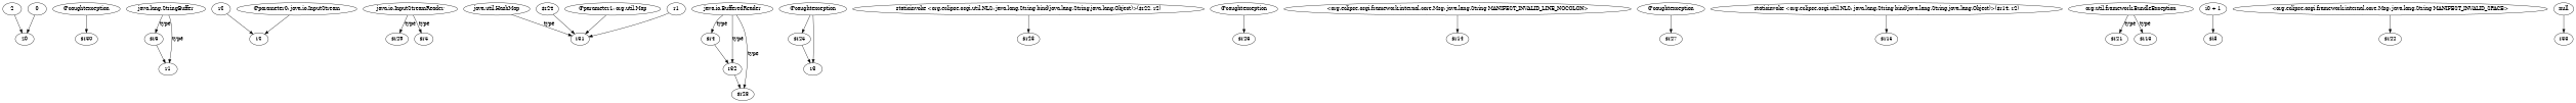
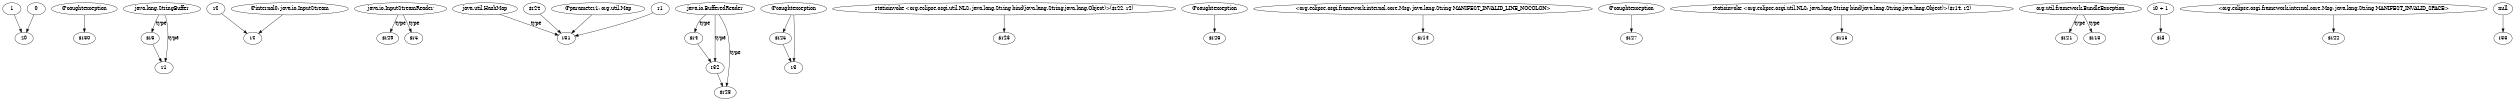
  digraph {
-   n1 [label=2]
+   n1 [label=1]
    n2 [label=z0]
    n3 [label="@caughtexception"]
    n4 [label="$r30"]
    n5 [label="java.lang.StringBuffer"]
    n6 [label="$r6"]
    n7 [label=r1]
    n8 [label=r0]
    n9 [label=r0]
    n10 [label="java.io.InputStreamReader"]
    n11 [label="$r29"]
    n12 [label="$r5"]
    n13 [label=0]
    n14 [label="java.util.HashMap"]
    n15 [label=r31]
    n16 [label="$r24"]
    n17 [label="$r4"]
    n18 [label=r32]
    n19 [label="$r28"]
    n20 [label="$r25"]
    n21 [label=r3]
    n22 [label="staticinvoke <org.eclipse.osgi.util.NLS: java.lang.String bind(java.lang.String,java.lang.Object)>($r22, r2)"]
    n23 [label="$r23"]
    n24 [label="@caughtexception"]
    n25 [label="$r26"]
-   n26 [label="@parameter0: java.io.InputStream"]
+   n26 [label="@internal0: java.io.InputStream"]
    n27 [label="<org.eclipse.osgi.framework.internal.core.Msg: java.lang.String MANIFEST_INVALID_LINE_NOCOLON>"]
    n28 [label="$r14"]
    n29 [label="@caughtexception"]
    n30 [label="java.io.BufferedReader"]
    n31 [label="@caughtexception"]
    n32 [label="$r27"]
    n33 [label="staticinvoke <org.eclipse.osgi.util.NLS: java.lang.String bind(java.lang.String,java.lang.Object)>($r14, r2)"]
    n34 [label="$r15"]
    n35 [label="org.util.framework.BundleException"]
    n36 [label="$r21"]
    n37 [label="$r13"]
    n38 [label="i0 + 1"]
    n39 [label="$i3"]
    n40 [label="<org.eclipse.osgi.framework.internal.core.Msg: java.lang.String MANIFEST_INVALID_SPACE>"]
    n41 [label="$r22"]
    n42 [label="@parameter1: org.util.Map"]
    n43 [label=r1]
    n44 [label=null]
    n45 [label=r33]
    n1 -> n2
    n3 -> n4
    n5 -> n6 [label=type]
    n5 -> n7 [label=type]
    n6 -> n7
    n8 -> n9
    n10 -> n11 [label=type]
    n10 -> n12 [label=type]
    n13 -> n2
    n14 -> n15 [label=type]
    n16 -> n15
    n17 -> n18
    n18 -> n19
    n20 -> n21
    n22 -> n23
    n24 -> n25
    n26 -> n9
    n27 -> n28
    n29 -> n20
    n29 -> n21
    n30 -> n17 [label=type]
    n30 -> n18 [label=type]
    n30 -> n19 [label=type]
    n31 -> n32
    n33 -> n34
    n35 -> n36 [label=type]
    n35 -> n37 [label=type]
    n38 -> n39
    n40 -> n41
    n42 -> n15
    n43 -> n15
    n44 -> n45
  }
